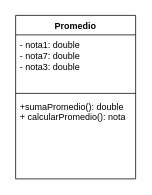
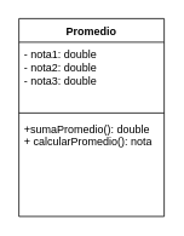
  <mxCell id="0" />
  <mxCell id="1" parent="0" />
  <mxCell id="2" value="Promedio" style="swimlane;fontStyle=1;align=center;verticalAlign=top;childLayout=stackLayout;horizontal=1;startSize=26;horizontalStack=0;resizeParent=1;resizeParentMax=0;resizeLast=0;collapsible=1;marginBottom=0;whiteSpace=wrap;html=1;" parent="1" vertex="1"><mxGeometry x="20" y="20" width="160" height="218" as="geometry" /></mxCell>
- <mxCell id="3" value="- nota1: double&lt;div&gt;- nota7: double&lt;/div&gt;&lt;div&gt;- nota3: double&amp;nbsp;&lt;br&gt;&lt;div&gt;&lt;br&gt;&lt;/div&gt;&lt;/div&gt;" style="text;strokeColor=none;fillColor=none;align=left;verticalAlign=top;spacingLeft=4;spacingRight=4;overflow=hidden;rotatable=0;points=[[0,0.5],[1,0.5]];portConstraint=eastwest;whiteSpace=wrap;html=1;" parent="2" vertex="1"><mxGeometry y="26" width="160" height="74" as="geometry" /></mxCell>
+ <mxCell id="3" value="- nota1: double&lt;div&gt;- nota2: double&lt;/div&gt;&lt;div&gt;- nota3: double&amp;nbsp;&lt;br&gt;&lt;div&gt;&lt;br&gt;&lt;/div&gt;&lt;/div&gt;" style="text;strokeColor=none;fillColor=none;align=left;verticalAlign=top;spacingLeft=4;spacingRight=4;overflow=hidden;rotatable=0;points=[[0,0.5],[1,0.5]];portConstraint=eastwest;whiteSpace=wrap;html=1;" parent="2" vertex="1"><mxGeometry y="26" width="160" height="74" as="geometry" /></mxCell>
  <mxCell id="4" value="" style="line;strokeWidth=1;fillColor=none;align=left;verticalAlign=middle;spacingTop=-1;spacingLeft=3;spacingRight=3;rotatable=0;labelPosition=right;points=[];portConstraint=eastwest;strokeColor=inherit;" parent="2" vertex="1"><mxGeometry y="100" width="160" height="8" as="geometry" /></mxCell>
  <mxCell id="5" value="+sumaPromedio(): double&lt;div&gt;+ calcularPromedio(): nota&lt;/div&gt;&lt;div&gt;&lt;br&gt;&lt;/div&gt;" style="text;strokeColor=none;fillColor=none;align=left;verticalAlign=top;spacingLeft=4;spacingRight=4;overflow=hidden;rotatable=0;points=[[0,0.5],[1,0.5]];portConstraint=eastwest;whiteSpace=wrap;html=1;" parent="2" vertex="1"><mxGeometry y="108" width="160" height="110" as="geometry" /></mxCell>
